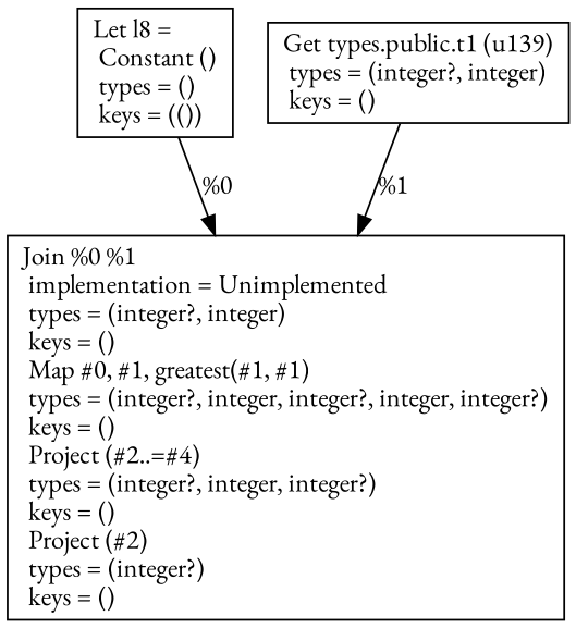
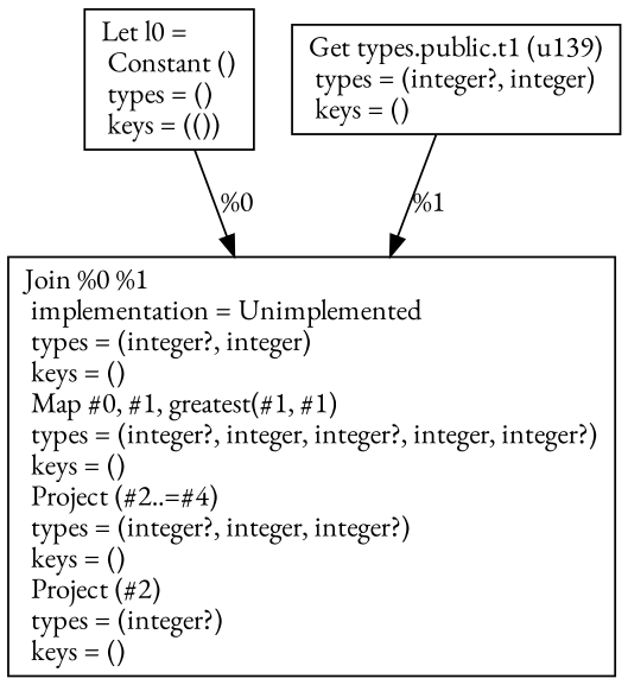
  digraph {
    fontname="EB Garamond"
    node [shape=record fontname="EB Garamond"]
    edge [fontname="EB Garamond"]
-   n1 [label="Let l8 =\l Constant ()\l  types = ()\l  keys = (())\l"]
+   n1 [label="Let l0 =\l Constant ()\l  types = ()\l  keys = (())\l"]
    n2 [label=" Join %0 %1\l  implementation = Unimplemented\l  types = (integer?, integer)\l  keys = ()\l Map #0, #1, greatest(#1, #1)\l  types = (integer?, integer, integer?, integer, integer?)\l  keys = ()\l Project (#2..=#4)\l  types = (integer?, integer, integer?)\l  keys = ()\l Project (#2)\l  types = (integer?)\l  keys = ()\l"]
    n3 [label=" Get types.public.t1 (u139)\l  types = (integer?, integer)\l  keys = ()\l"]
    n1 -> n2 [label="%0\l"]
    n3 -> n2 [label="%1\l"]
  }
